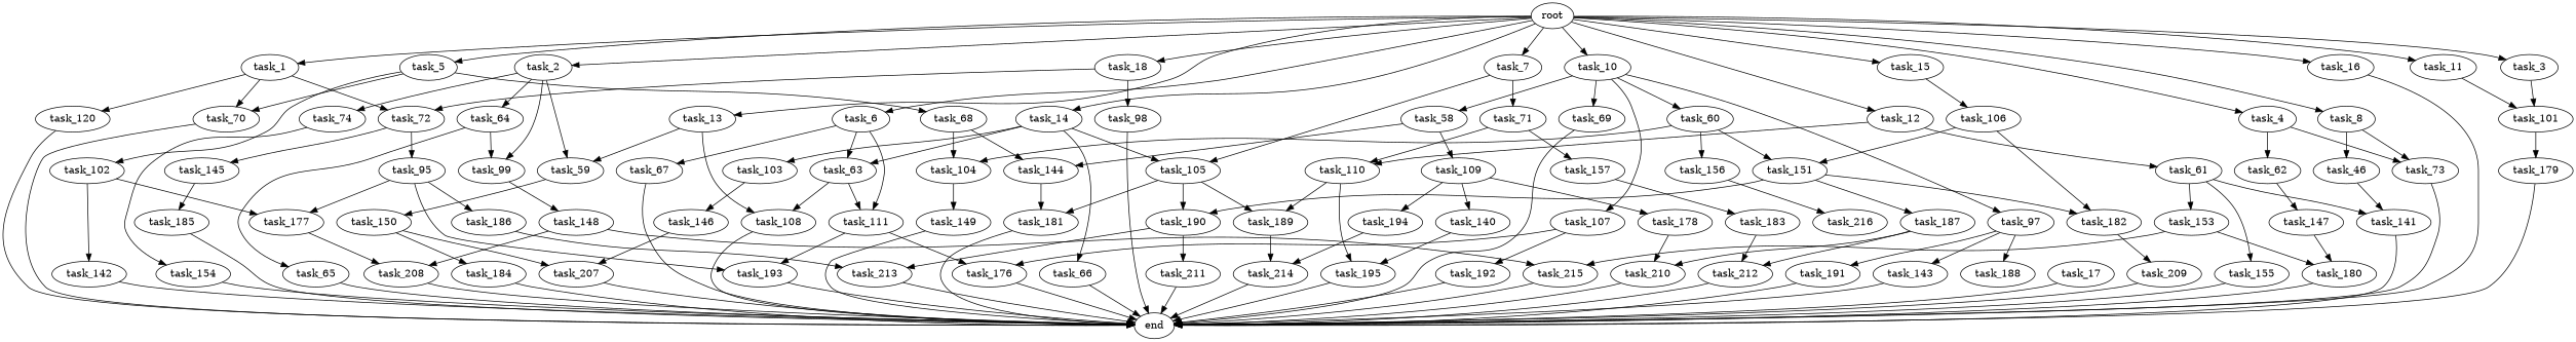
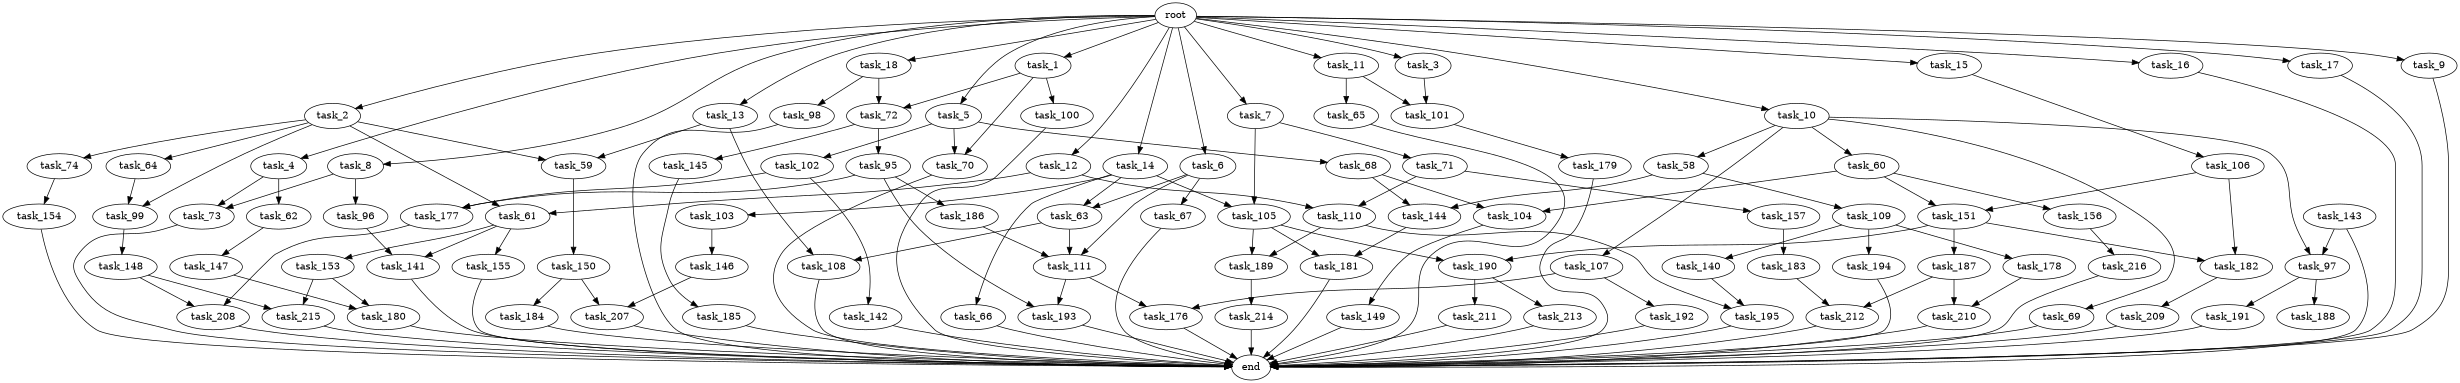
  digraph {
    root
    task_1
    task_2
    task_3
    task_4
    task_5
    task_6
    task_7
    task_8
+   task_9
    task_10
    task_11
    task_12
    task_13
    task_14
    task_15
    task_16
    task_17
    task_18
    task_70
    task_72
-   task_100 [label=task_120]
+   task_100
    task_59
    task_61
    task_64
    task_74
    task_99
    task_101
    task_62
    task_73
    task_68
    task_102
    task_63
    task_67
    task_111
    task_71
    task_105
-   task_96 [label=task_46]
+   task_96
    end
    task_58
    task_60
    task_69
    task_97
    task_107
    task_65
    task_110
    task_108
    task_66
    task_103
    task_106
    task_98
    task_95
    task_145
    task_150
    task_141
    task_153
    task_155
    task_154
    task_148
    task_179
    task_147
    task_144
    task_104
    task_177
    task_142
    task_193
    task_176
    task_157
    task_181
    task_189
    task_190
    task_109
    task_151
    task_156
    task_143
    task_188
    task_191
    task_192
    task_195
    task_146
    task_182
    task_140
    task_178
    task_194
    task_207
    task_184
    task_149
    task_187
    task_216
    task_180
    task_215
    task_183
    task_186
    task_185
    task_208
    task_213
    task_214
    task_211
    task_209
    task_210
    task_212
    root -> task_1
    root -> task_2
    root -> task_3
    root -> task_4
    root -> task_5
    root -> task_6
    root -> task_7
    root -> task_8
+   root -> task_9
    root -> task_10
    root -> task_11
    root -> task_12
    root -> task_13
    root -> task_14
    root -> task_15
    root -> task_16
+   root -> task_17
    root -> task_18
    task_1 -> task_70
    task_1 -> task_72
    task_1 -> task_100
    task_2 -> task_59
+   task_2 -> task_61
    task_2 -> task_64
    task_2 -> task_74
    task_2 -> task_99
    task_3 -> task_101
    task_4 -> task_62
    task_4 -> task_73
    task_5 -> task_70
    task_5 -> task_68
    task_5 -> task_102
    task_6 -> task_63
    task_6 -> task_67
    task_6 -> task_111
    task_7 -> task_71
    task_7 -> task_105
    task_8 -> task_73
    task_8 -> task_96
+   task_9 -> end
    task_10 -> task_58
    task_10 -> task_60
    task_10 -> task_69
    task_10 -> task_97
    task_10 -> task_107
    task_11 -> task_101
-   task_64 -> task_65
+   task_11 -> task_65
    task_12 -> task_61
    task_12 -> task_110
    task_13 -> task_59
    task_13 -> task_108
    task_14 -> task_63
    task_14 -> task_105
    task_14 -> task_66
    task_14 -> task_103
    task_15 -> task_106
    task_16 -> end
    task_17 -> end
    task_18 -> task_72
    task_18 -> task_98
    task_70 -> end
    task_72 -> task_95
    task_72 -> task_145
    task_100 -> end
    task_59 -> task_150
    task_61 -> task_141
    task_61 -> task_153
    task_61 -> task_155
    task_64 -> task_99
    task_74 -> task_154
    task_99 -> task_148
    task_101 -> task_179
    task_62 -> task_147
    task_73 -> end
    task_68 -> task_144
    task_68 -> task_104
    task_102 -> task_177
    task_102 -> task_142
    task_63 -> task_111
    task_63 -> task_108
    task_67 -> end
    task_111 -> task_193
    task_111 -> task_176
    task_71 -> task_110
    task_71 -> task_157
    task_105 -> task_181
    task_105 -> task_189
    task_105 -> task_190
    task_96 -> task_141
    task_58 -> task_144
    task_58 -> task_109
    task_60 -> task_104
    task_60 -> task_151
    task_60 -> task_156
    task_69 -> end
-   task_97 -> task_143
+   task_143 -> task_97
    task_97 -> task_188
    task_97 -> task_191
    task_107 -> task_176
    task_107 -> task_192
    task_65 -> end
    task_110 -> task_189
    task_110 -> task_195
    task_108 -> end
    task_66 -> end
    task_103 -> task_146
    task_106 -> task_151
    task_106 -> task_182
    task_98 -> end
    task_95 -> task_177
    task_95 -> task_193
    task_95 -> task_186
    task_145 -> task_185
    task_150 -> task_207
    task_150 -> task_184
    task_141 -> end
    task_153 -> task_180
    task_153 -> task_215
    task_155 -> end
    task_154 -> end
    task_148 -> task_215
    task_148 -> task_208
    task_179 -> end
    task_147 -> task_180
    task_144 -> task_181
    task_104 -> task_149
    task_177 -> task_208
    task_142 -> end
    task_193 -> end
    task_176 -> end
    task_157 -> task_183
    task_181 -> end
    task_189 -> task_214
    task_190 -> task_213
    task_190 -> task_211
    task_109 -> task_140
    task_109 -> task_178
    task_109 -> task_194
    task_151 -> task_190
    task_151 -> task_182
    task_151 -> task_187
    task_156 -> task_216
    task_143 -> end
    task_191 -> end
    task_192 -> end
    task_195 -> end
    task_146 -> task_207
    task_182 -> task_209
    task_140 -> task_195
    task_178 -> task_210
-   task_194 -> task_214
+   task_194 -> end
    task_207 -> end
    task_184 -> end
    task_149 -> end
    task_187 -> task_210
    task_187 -> task_212
+   task_216 -> end
    task_180 -> end
    task_215 -> end
    task_183 -> task_212
-   task_186 -> task_213
+   task_186 -> task_111
    task_185 -> end
    task_208 -> end
    task_213 -> end
    task_214 -> end
    task_211 -> end
    task_209 -> end
    task_210 -> end
    task_212 -> end
  }
